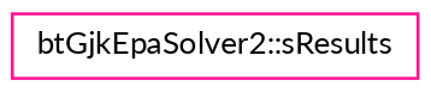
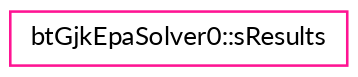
  digraph {
    rankdir=LR
    fontname=Lato
-   n1 [color=deeppink fillcolor=white fontname=Lato fontsize=10 height=0.2 label="btGjkEpaSolver2::sResults" shape=record style=filled width=0.4]
+   n1 [color=deeppink fillcolor=white fontname=Lato fontsize=10 height=0.2 label="btGjkEpaSolver0::sResults" shape=record style=filled width=0.4]
  }
